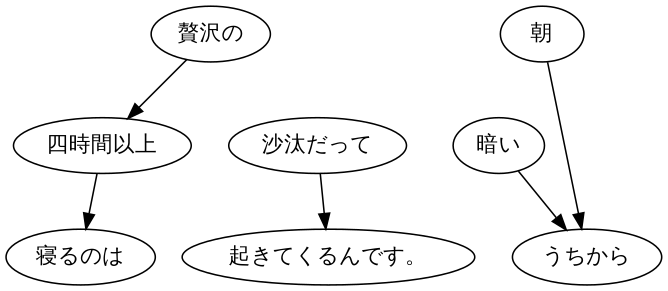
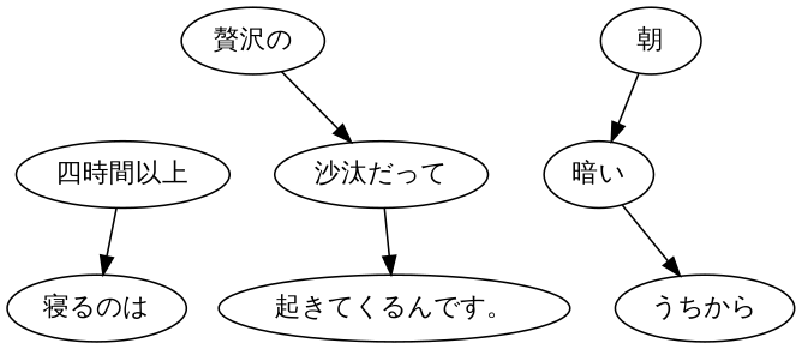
  digraph {
    n1 [label="四時間以上"]
    n2 [label="寝るのは"]
    n3 [label="起きてくるんです。"]
    n4 [label="贅沢の"]
    n5 [label="沙汰だって"]
    n6 [label="朝"]
    n7 [label="暗い"]
    n8 [label="うちから"]
    n1 -> n2
-   n4 -> n1
+   n4 -> n5
    n5 -> n3
-   n6 -> n8
+   n6 -> n7
    n7 -> n8
  }
